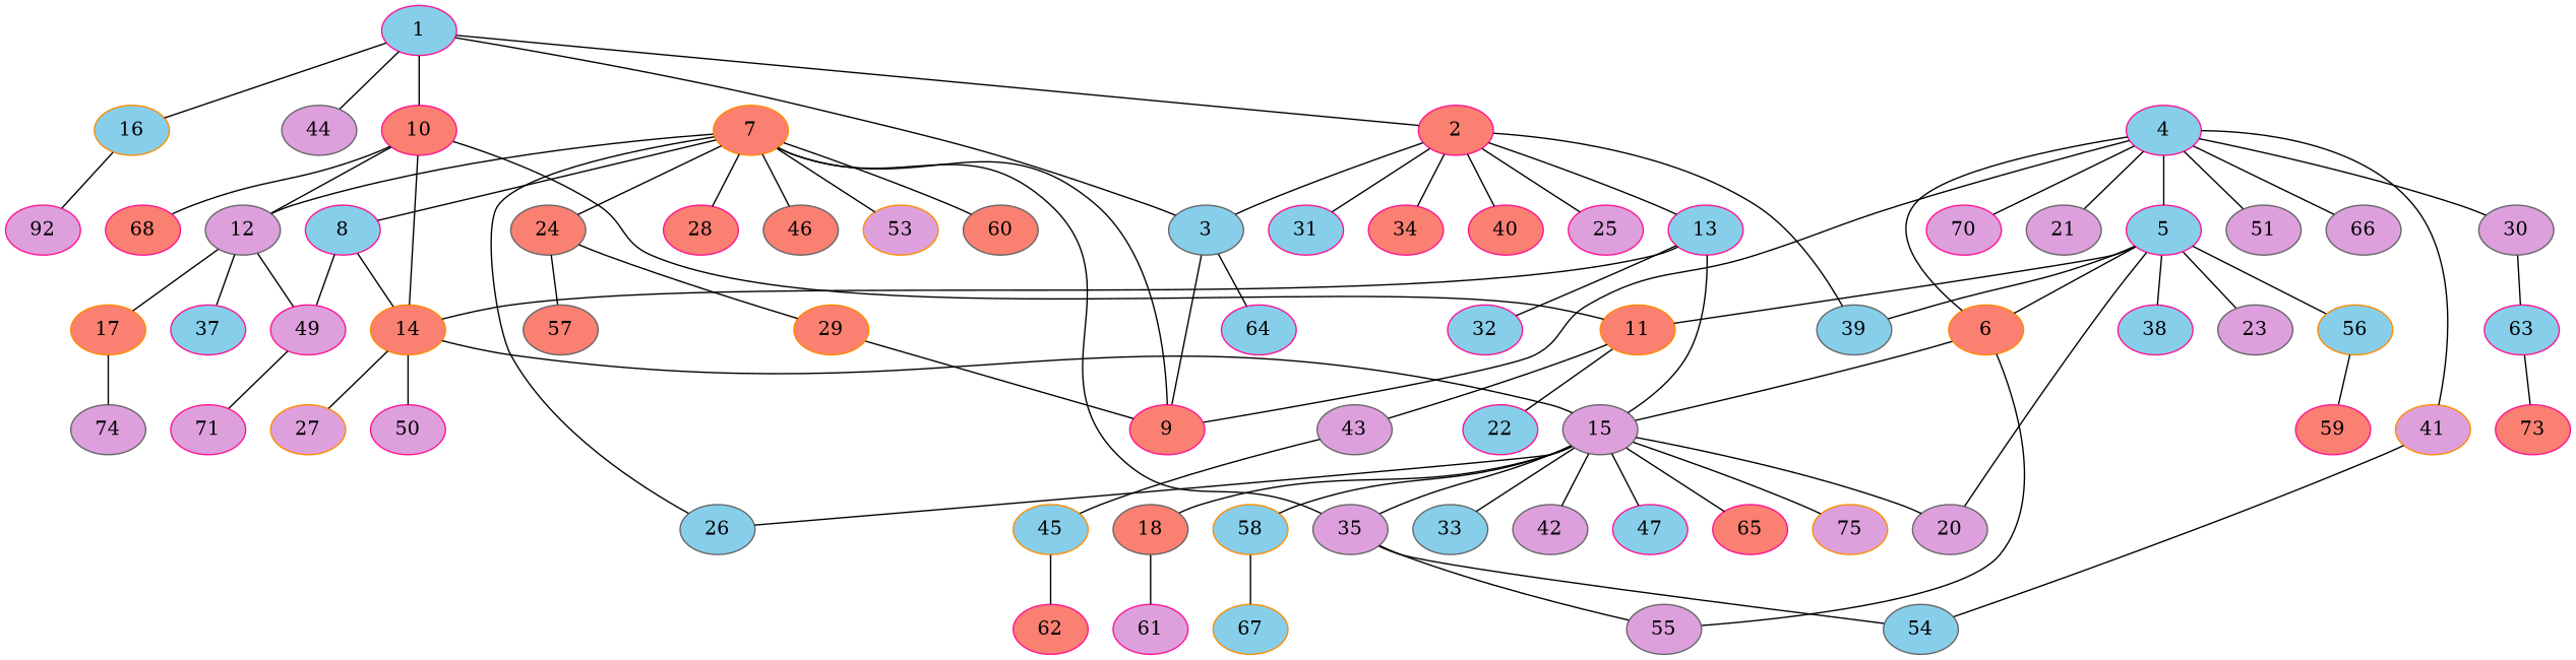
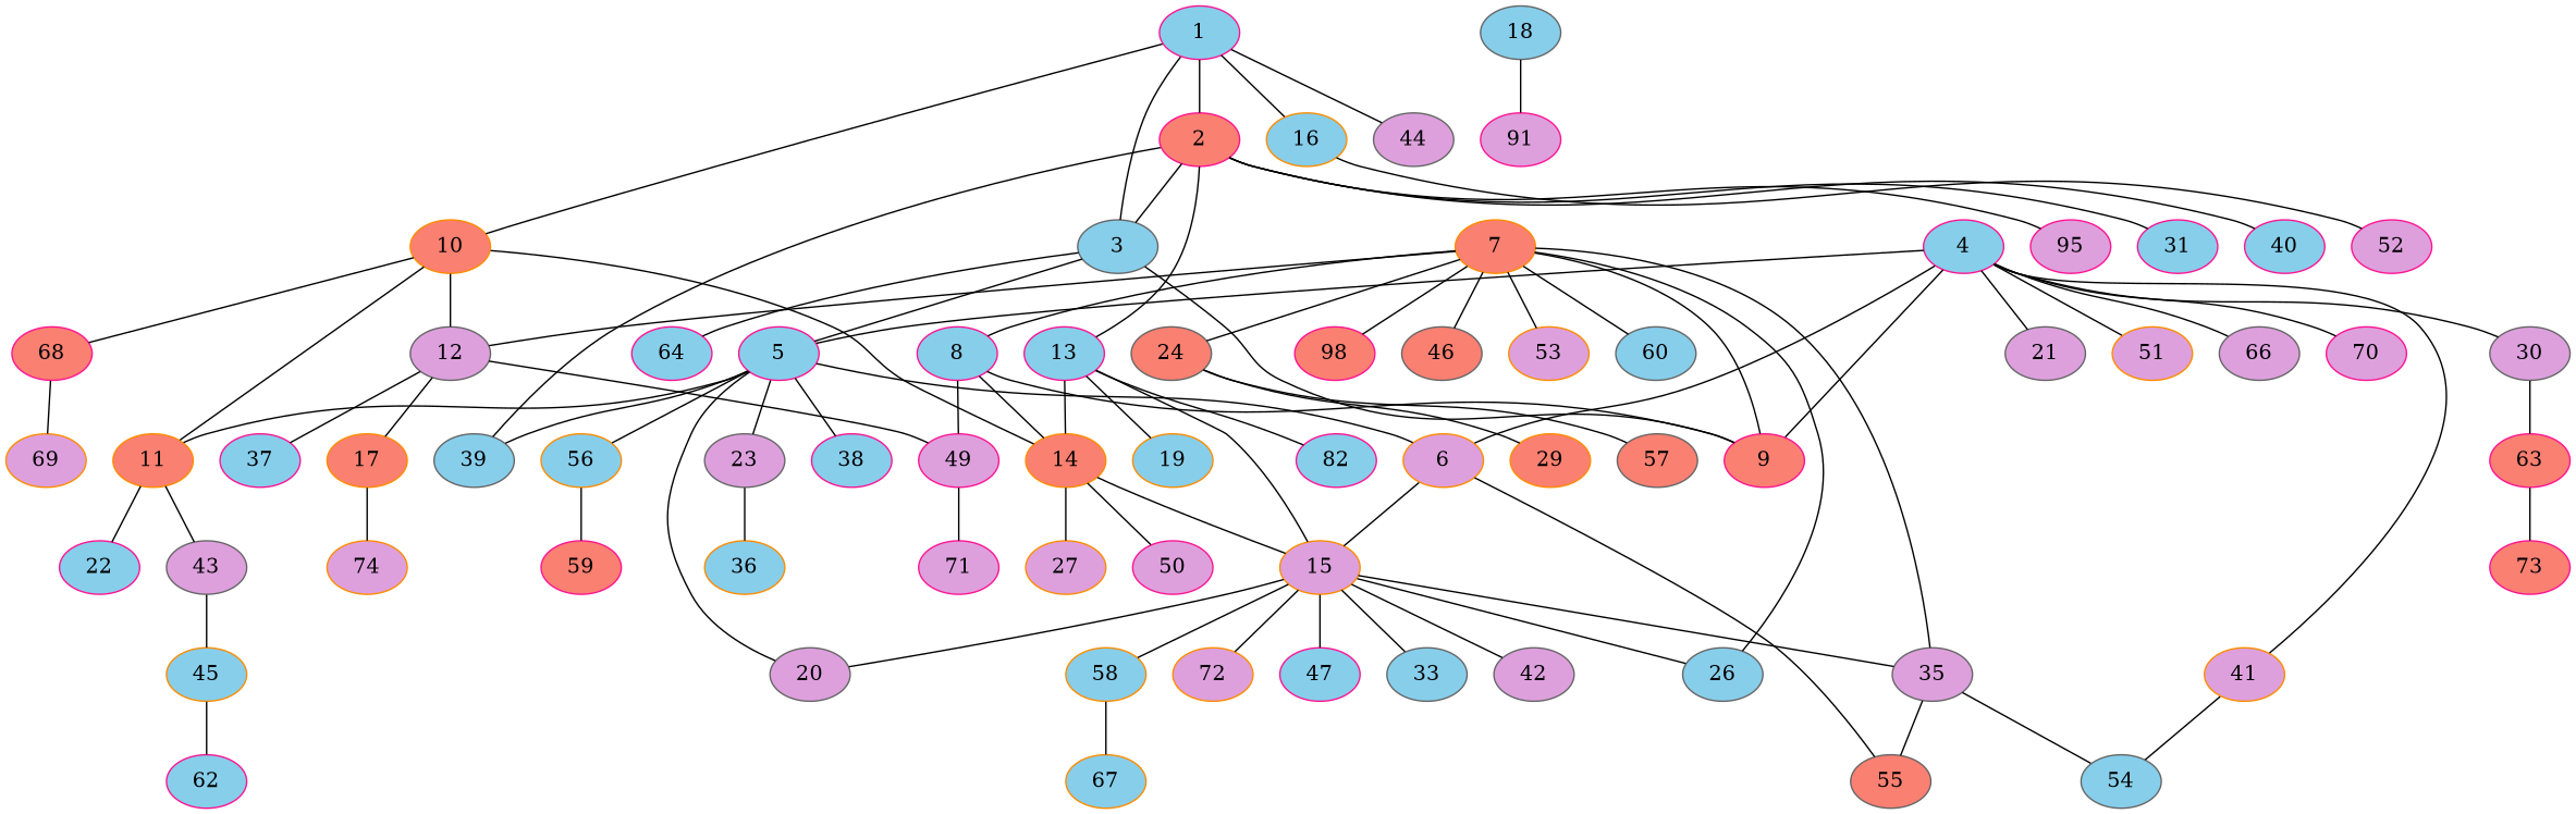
  graph {
    node [color=deeppink fillcolor=plum style=filled]
    1 [fillcolor=skyblue]
    2 [fillcolor=salmon]
    3 [color=gray40 fillcolor=skyblue]
-   10 [fillcolor=salmon]
+   10 [color=darkorange fillcolor=salmon]
    16 [color=darkorange fillcolor=skyblue]
    44 [color=gray40]
    13 [fillcolor=skyblue]
-   25
+   25 [label=95]
    31 [fillcolor=skyblue]
-   34 [fillcolor=salmon]
    39 [color=gray40 fillcolor=skyblue]
-   40 [fillcolor=salmon]
+   40 [fillcolor=skyblue]
    5 [fillcolor=skyblue]
    9 [fillcolor=salmon]
    64 [fillcolor=skyblue]
    11 [color=darkorange fillcolor=salmon]
    12 [color=gray40]
    14 [color=darkorange fillcolor=salmon]
    68 [fillcolor=salmon]
-   52 [label=92]
-   15 [color=gray40]
-   32 [fillcolor=skyblue]
-   6 [color=darkorange fillcolor=salmon]
+   52
+   15 [color=darkorange]
+   19 [color=darkorange fillcolor=skyblue]
+   32 [fillcolor=skyblue label=82]
+   6 [color=darkorange]
    20 [color=gray40]
    23 [color=gray40]
    38 [fillcolor=skyblue]
    56 [color=darkorange fillcolor=skyblue]
    4 [fillcolor=skyblue]
    21 [color=gray40]
    30 [color=gray40]
    41 [color=darkorange]
-   51 [color=gray40]
+   51 [color=darkorange]
    66 [color=gray40]
    70
-   55 [color=gray40]
-   63 [fillcolor=skyblue]
+   55 [color=gray40 fillcolor=salmon]
+   63 [fillcolor=salmon]
    54 [color=gray40 fillcolor=skyblue]
    22 [fillcolor=skyblue]
    43 [color=gray40]
+   36 [color=darkorange fillcolor=skyblue]
    59 [fillcolor=salmon]
    26 [color=gray40 fillcolor=skyblue]
    35 [color=gray40]
-   18 [color=gray40 fillcolor=salmon]
+   18 [color=gray40 fillcolor=skyblue]
    33 [color=gray40 fillcolor=skyblue]
    42 [color=gray40]
    47 [fillcolor=skyblue]
    58 [color=darkorange fillcolor=skyblue]
-   65 [fillcolor=salmon]
-   72 [color=darkorange label=75]
+   72 [color=darkorange]
    7 [color=darkorange fillcolor=salmon]
    8 [fillcolor=skyblue]
    24 [color=gray40 fillcolor=salmon]
-   28 [fillcolor=salmon]
+   28 [fillcolor=salmon label=98]
    46 [color=gray40 fillcolor=salmon]
    53 [color=darkorange]
-   60 [color=gray40 fillcolor=salmon]
+   60 [color=gray40 fillcolor=skyblue]
    49
    17 [color=darkorange fillcolor=salmon]
    37 [fillcolor=skyblue]
    29 [color=darkorange fillcolor=salmon]
    57 [color=gray40 fillcolor=salmon]
    27 [color=darkorange]
    50
    71
+   69 [color=darkorange]
    45 [color=darkorange fillcolor=skyblue]
-   74 [color=gray40]
-   61
+   74 [color=darkorange]
+   61 [label=91]
    67 [color=darkorange fillcolor=skyblue]
    73 [fillcolor=salmon]
-   62 [fillcolor=salmon]
+   62 [fillcolor=skyblue]
    1 -- 2
    1 -- 3
    1 -- 10
    1 -- 16
    1 -- 44
    2 -- 3
    2 -- 13
    2 -- 25
    2 -- 31
-   2 -- 34
    2 -- 39
    2 -- 40
+   3 -- 5
    3 -- 9
    3 -- 64
    10 -- 11
    10 -- 12
    10 -- 14
    10 -- 68
    16 -- 52
    13 -- 14
    13 -- 15
+   13 -- 19
    13 -- 32
    5 -- 39
    5 -- 11
    5 -- 6
    5 -- 20
    5 -- 23
    5 -- 38
    5 -- 56
    11 -- 22
    11 -- 43
    12 -- 49
    12 -- 17
    12 -- 37
    14 -- 15
    14 -- 27
    14 -- 50
+   68 -- 69
    15 -- 20
    15 -- 26
    15 -- 35
-   15 -- 18
    15 -- 33
    15 -- 42
    15 -- 47
    15 -- 58
-   15 -- 65
    15 -- 72
    6 -- 15
    6 -- 55
+   23 -- 36
    56 -- 59
    4 -- 5
    4 -- 9
    4 -- 6
    4 -- 21
    4 -- 30
    4 -- 41
    4 -- 51
    4 -- 66
    4 -- 70
    30 -- 63
    41 -- 54
    63 -- 73
    43 -- 45
    35 -- 55
    35 -- 54
    18 -- 61
    58 -- 67
    7 -- 9
    7 -- 12
    7 -- 26
    7 -- 35
    7 -- 8
    7 -- 24
    7 -- 28
    7 -- 46
    7 -- 53
    7 -- 60
-   29 -- 9
+   8 -- 9
    8 -- 14
    8 -- 49
    24 -- 29
    24 -- 57
    49 -- 71
    17 -- 74
    45 -- 62
  }
